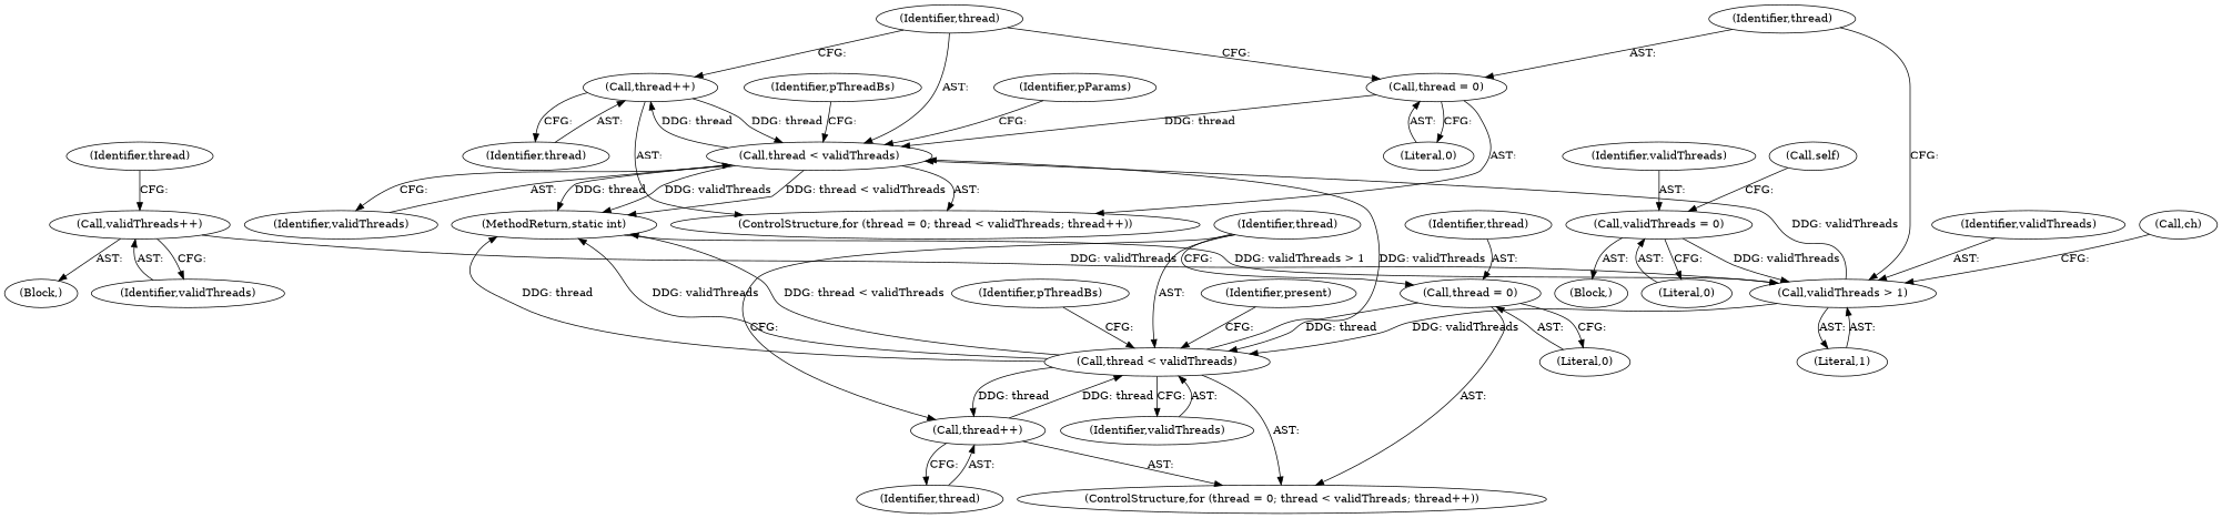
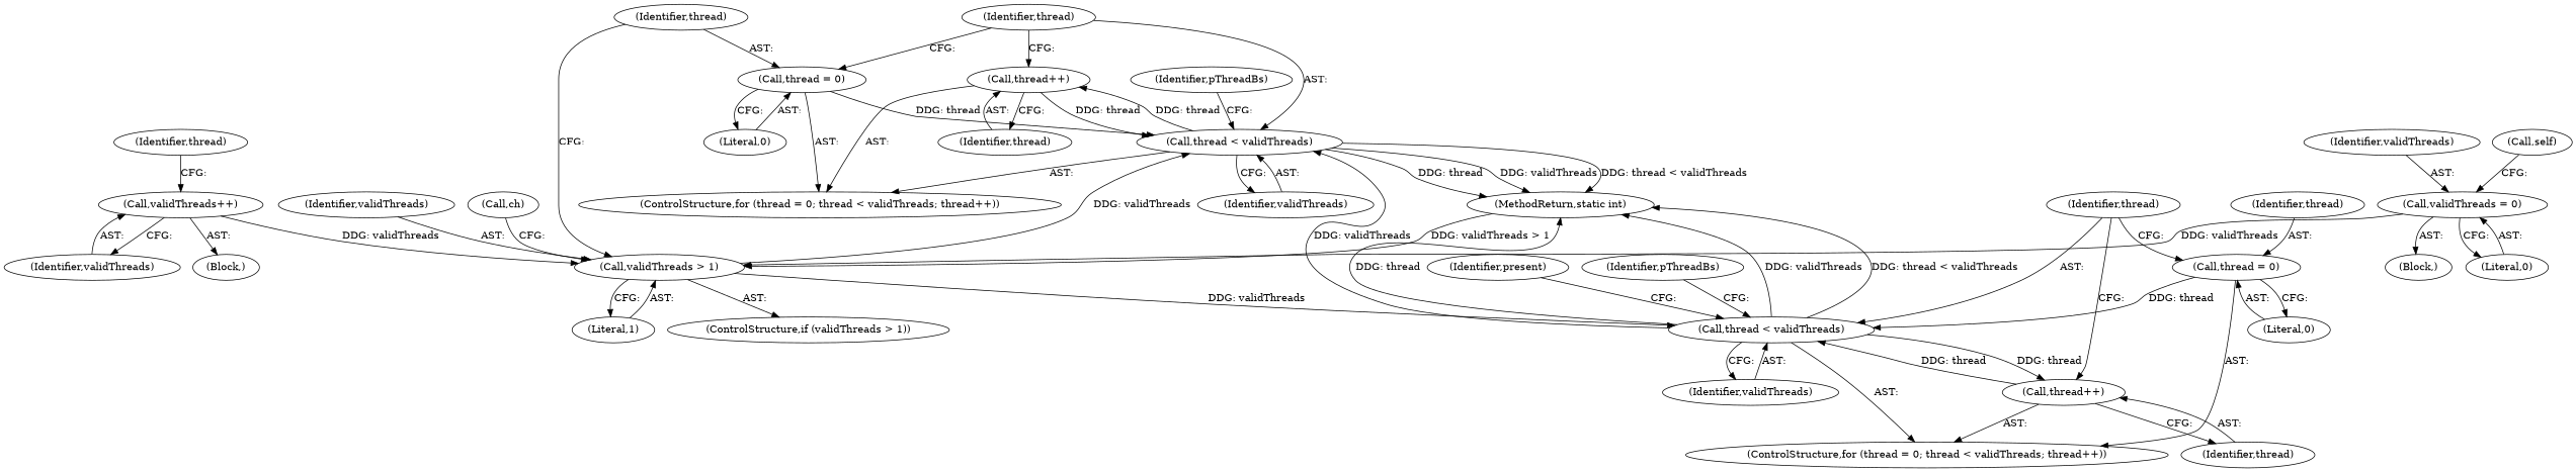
  digraph {
    n1 [label="(Call,thread++)"]
    n2 [label="(Call,thread < validThreads)"]
    n3 [label="(Identifier,thread)"]
    n4 [label="(ControlStructure,for (thread = 0; thread < validThreads; thread++))"]
    n5 [label="(Identifier,validThreads)"]
    n6 [label="(MethodReturn,static int)"]
    n7 [label="(Call,validThreads > 1)"]
    n8 [label="(Call,thread = 0)"]
    n9 [label="(Literal,0)"]
    n10 [label="(Call,thread < validThreads)"]
+   n11 [label="(ControlStructure,if (validThreads > 1))"]
    n12 [label="(Literal,1)"]
    n13 [label="(Call,thread++)"]
    n14 [label="(ControlStructure,for (thread = 0; thread < validThreads; thread++))"]
    n15 [label="(Identifier,validThreads)"]
    n16 [label="(Call,validThreads++)"]
    n17 [label="(Identifier,validThreads)"]
    n18 [label="(Block,)"]
    n19 [label="(Call,validThreads = 0)"]
    n20 [label="(Block,)"]
    n21 [label="(Literal,0)"]
    n22 [label="(Identifier,thread)"]
    n23 [label="(Call,thread = 0)"]
    n24 [label="(Literal,0)"]
    n25 [label="(Identifier,validThreads)"]
    n26 [label="(Call,ch)"]
    n27 [label="(Identifier,pThreadBs)"]
    n28 [label="(Identifier,thread)"]
    n29 [label="(Identifier,validThreads)"]
    n30 [label="(Identifier,thread)"]
    n31 [label="(Call,self)"]
-   n32 [label="(Identifier,pParams)"]
    n33 [label="(Identifier,pThreadBs)"]
    n34 [label="(Identifier,thread)"]
    n35 [label="(Identifier,thread)"]
    n36 [label="(Identifier,thread)"]
    n37 [label="(Identifier,present)"]
    n1 -> n2 [label="DDG: thread"]
    n1 -> n3 [label="CFG: "]
    n1 -> n4 [label="AST: "]
    n2 -> n1 [label="DDG: thread"]
    n2 -> n4 [label="AST: "]
    n2 -> n5 [label="CFG: "]
    n2 -> n6 [label="DDG: thread"]
    n2 -> n6 [label="DDG: validThreads"]
    n2 -> n6 [label="DDG: thread < validThreads"]
    n3 -> n1 [label="AST: "]
    n5 -> n2 [label="AST: "]
    n6 -> n7 [label="DDG: validThreads > 1"]
    n7 -> n2 [label="DDG: validThreads"]
    n7 -> n10 [label="DDG: validThreads"]
-   n7 -> n12 [label="AST: "]
+   n7 -> n11 [label="AST: "]
+   n7 -> n12 [label="CFG: "]
    n8 -> n2 [label="DDG: thread"]
    n8 -> n4 [label="AST: "]
    n8 -> n9 [label="CFG: "]
    n9 -> n8 [label="AST: "]
    n10 -> n2 [label="DDG: validThreads"]
    n10 -> n6 [label="DDG: thread"]
    n10 -> n6 [label="DDG: validThreads"]
    n10 -> n6 [label="DDG: thread < validThreads"]
    n10 -> n13 [label="DDG: thread"]
    n10 -> n14 [label="AST: "]
    n10 -> n15 [label="CFG: "]
    n12 -> n7 [label="AST: "]
    n13 -> n10 [label="DDG: thread"]
    n13 -> n14 [label="AST: "]
    n13 -> n22 [label="CFG: "]
    n15 -> n10 [label="AST: "]
    n16 -> n7 [label="DDG: validThreads"]
    n16 -> n17 [label="CFG: "]
    n16 -> n18 [label="AST: "]
    n17 -> n16 [label="AST: "]
    n19 -> n7 [label="DDG: validThreads"]
    n19 -> n20 [label="AST: "]
    n19 -> n21 [label="CFG: "]
    n21 -> n19 [label="AST: "]
    n22 -> n13 [label="AST: "]
    n23 -> n10 [label="DDG: thread"]
    n23 -> n14 [label="AST: "]
    n23 -> n24 [label="CFG: "]
    n24 -> n23 [label="AST: "]
    n25 -> n7 [label="AST: "]
    n26 -> n7 [label="CFG: "]
    n27 -> n2 [label="CFG: "]
    n28 -> n10 [label="AST: "]
    n28 -> n13 [label="CFG: "]
    n28 -> n23 [label="CFG: "]
    n29 -> n19 [label="AST: "]
    n30 -> n7 [label="CFG: "]
    n30 -> n8 [label="AST: "]
    n31 -> n19 [label="CFG: "]
-   n32 -> n2 [label="CFG: "]
    n33 -> n10 [label="CFG: "]
    n34 -> n23 [label="AST: "]
    n35 -> n16 [label="CFG: "]
    n36 -> n1 [label="CFG: "]
    n36 -> n2 [label="AST: "]
    n36 -> n8 [label="CFG: "]
    n37 -> n10 [label="CFG: "]
  }
